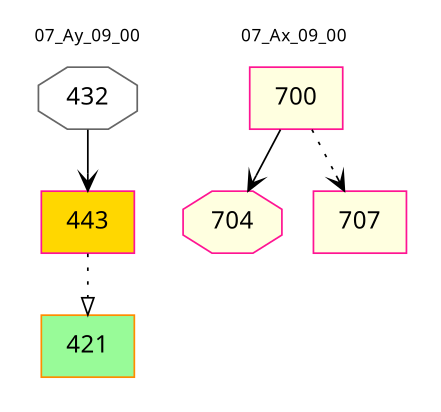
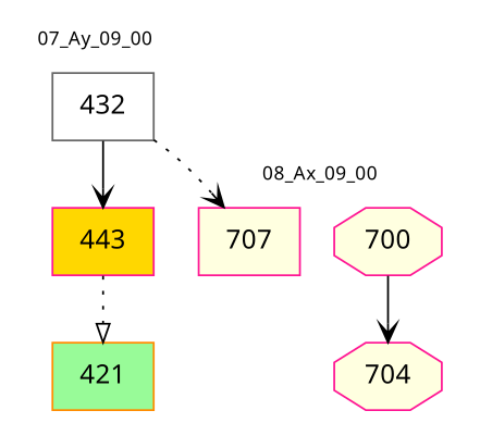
  digraph {
    fontname="Noto Sans"
    node [color=deeppink fillcolor=lightyellow fontname="Noto Sans" shape=box style=filled]
    edge [arrowhead=vee color=black fontname="Noto Sans" style=solid]
-   n1 [color=gray40 fillcolor=white label=432 shape=octagon]
+   n1 [color=gray40 fillcolor=white label=432]
    n2 [color=darkorange fillcolor=palegreen label=421]
    n3 [fillcolor=gold label=443]
-   n4 [label=700]
+   n4 [label=700 shape=octagon]
    n5 [label=704 shape=octagon]
    n6 [label=707]
    subgraph cluster_1 {
      color=white
      fontsize=10
      label="07_Ay_09_00"
      n1
      n2
      n3
    }
    subgraph cluster_2 {
      color=white
      fontsize=10
-     label="07_Ax_09_00"
+     label="08_Ax_09_00"
      n4
      n5
      n6
    }
    n1 -> n3
    n3 -> n2 [arrowhead=onormal style=dotted]
    n4 -> n5
-   n4 -> n6 [style=dotted]
+   n1 -> n6 [style=dotted]
  }
